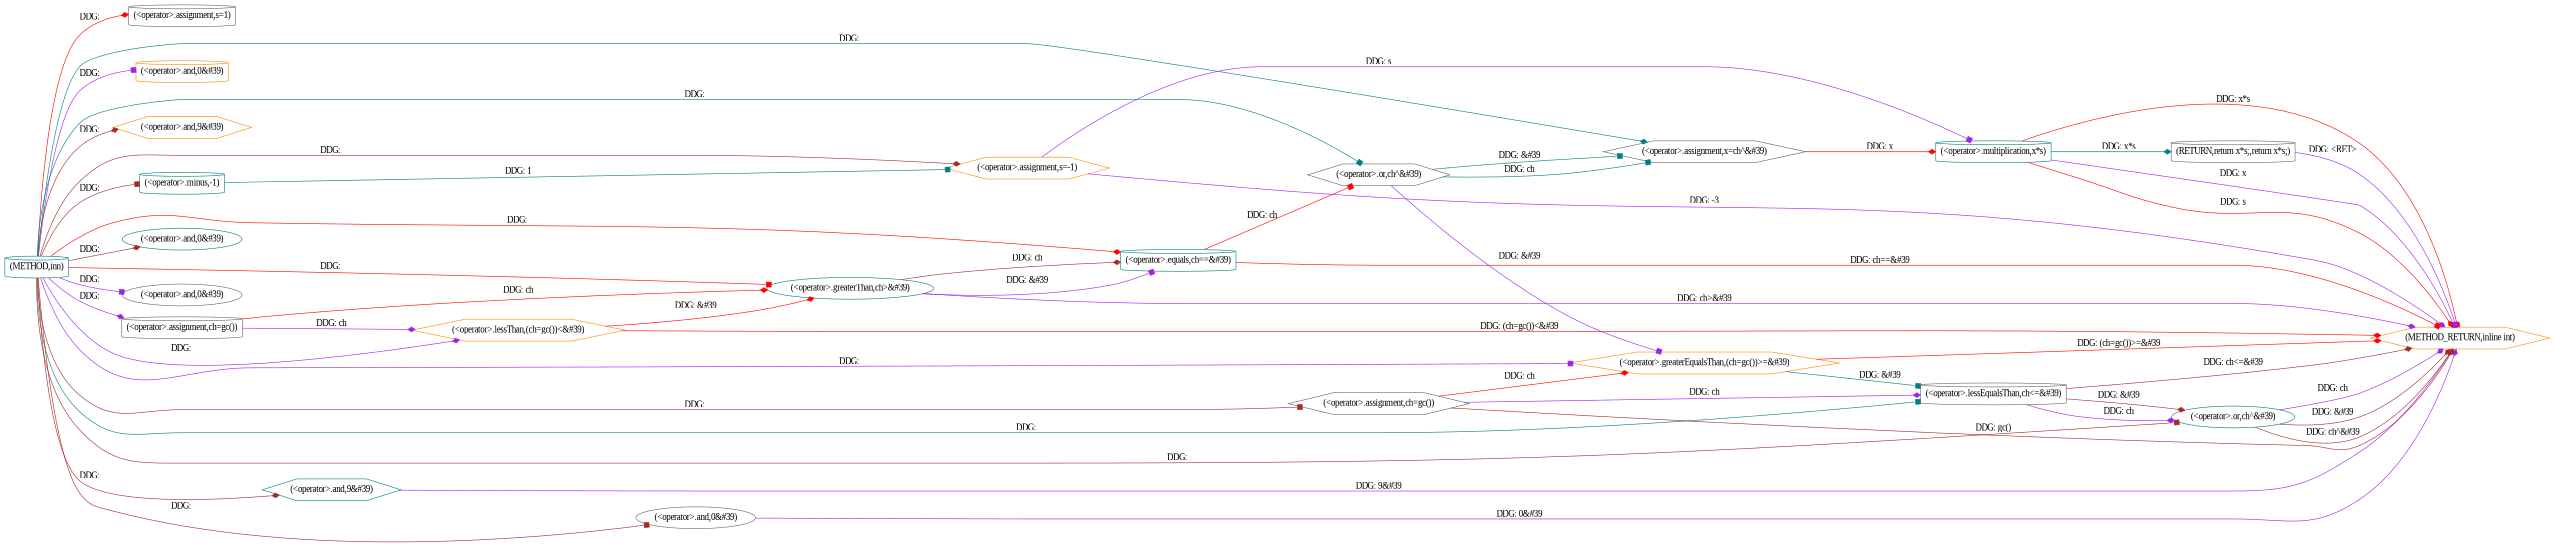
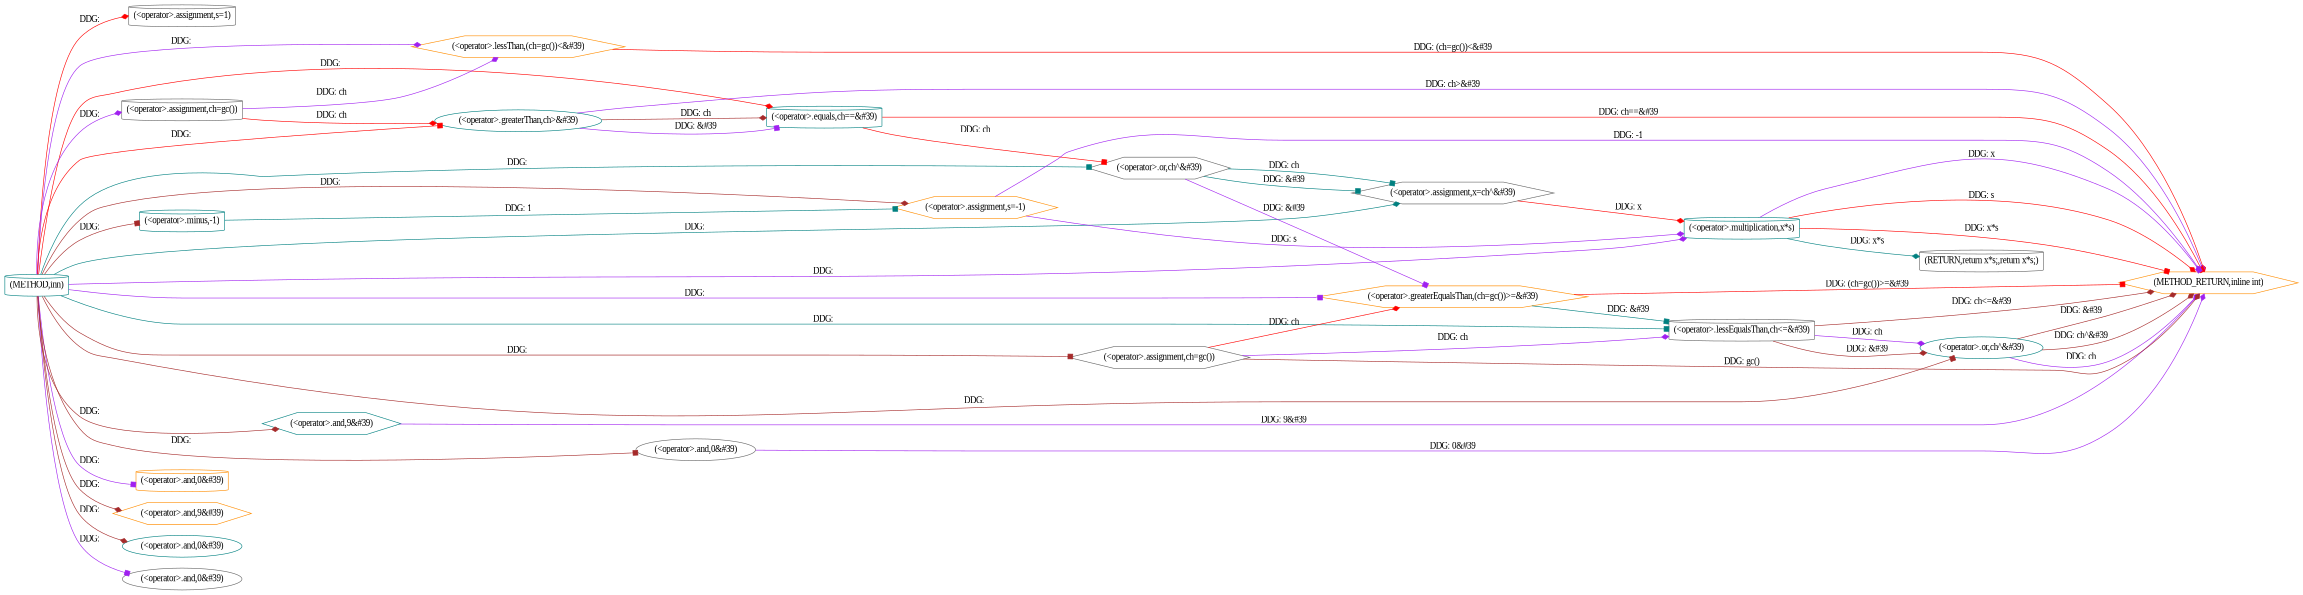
  digraph {
    fontname="Liberation Serif"
    rankdir=LR
    node [color=gray40 fontname="Liberation Serif" shape=cylinder]
    edge [arrowhead=diamond color=purple fontname="Liberation Serif"]
    n1 [color=teal label="(METHOD,inn)"]
    n2 [label="(<operator>.assignment,s=1)"]
    n3 [color=darkorange label="(<operator>.lessThan,(ch=gc())<&#39)" shape=hexagon]
    n4 [color=darkorange label="(<operator>.and,0&#39)"]
    n5 [color=teal label="(<operator>.greaterThan,ch>&#39)" shape=ellipse]
    n6 [color=darkorange label="(<operator>.and,9&#39)" shape=hexagon]
    n7 [color=teal label="(<operator>.equals,ch==&#39)"]
    n8 [color=darkorange label="(<operator>.assignment,s=-1)" shape=hexagon]
    n9 [label="(<operator>.assignment,x=ch^&#39)" shape=hexagon]
    n10 [color=teal label="(<operator>.and,0&#39)" shape=ellipse]
    n11 [color=darkorange label="(<operator>.greaterEqualsThan,(ch=gc())>=&#39)" shape=hexagon]
    n12 [label="(<operator>.and,0&#39)" shape=ellipse]
    n13 [label="(<operator>.lessEqualsThan,ch<=&#39)"]
    n14 [color=teal label="(<operator>.and,9&#39)" shape=hexagon]
    n15 [color=teal label="(<operator>.or,ch^&#39)" shape=ellipse]
    n16 [label="(<operator>.and,0&#39)" shape=ellipse]
    n17 [color=teal label="(<operator>.multiplication,x*s)"]
    n18 [label="(<operator>.assignment,ch=gc())"]
    n19 [color=teal label="(<operator>.minus,-1)"]
    n20 [label="(<operator>.or,ch^&#39)" shape=hexagon]
    n21 [label="(<operator>.assignment,ch=gc())" shape=hexagon]
    n22 [color=darkorange label="(METHOD_RETURN,inline int)" shape=hexagon]
    n23 [label="(RETURN,return x*s;,return x*s;)"]
    n1 -> n2 [color=red label="DDG: "]
    n1 -> n3 [label="DDG: "]
    n1 -> n4 [arrowhead=box label="DDG: "]
    n1 -> n5 [arrowhead=box color=red label="DDG: "]
    n1 -> n6 [color=brown label="DDG: "]
    n1 -> n7 [color=red label="DDG: "]
    n1 -> n8 [color=brown label="DDG: "]
    n1 -> n9 [color=teal label="DDG: "]
    n1 -> n10 [color=brown label="DDG: "]
    n1 -> n11 [arrowhead=box label="DDG: "]
    n1 -> n12 [arrowhead=box label="DDG: "]
    n1 -> n13 [arrowhead=box color=teal label="DDG: "]
    n1 -> n14 [color=brown label="DDG: "]
    n1 -> n15 [arrowhead=box color=brown label="DDG: "]
    n1 -> n16 [arrowhead=box color=brown label="DDG: "]
+   n1 -> n17 [label="DDG: "]
    n1 -> n18 [label="DDG: "]
    n1 -> n19 [arrowhead=box color=brown label="DDG: "]
    n1 -> n20 [arrowhead=box color=teal label="DDG: "]
    n1 -> n21 [arrowhead=box color=brown label="DDG: "]
-   n3 -> n5 [color=red label="DDG: &#39"]
    n3 -> n22 [color=red label="DDG: (ch=gc())<&#39"]
    n5 -> n7 [color=brown label="DDG: ch"]
    n5 -> n7 [arrowhead=box label="DDG: &#39"]
    n5 -> n22 [label="DDG: ch>&#39"]
    n7 -> n20 [arrowhead=box color=red label="DDG: ch"]
    n7 -> n22 [arrowhead=box color=red label="DDG: ch==&#39"]
-   n8 -> n17 [arrowhead=box label="DDG: s"]
-   n8 -> n22 [label="DDG: -3"]
+   n8 -> n17 [label="DDG: s"]
+   n8 -> n22 [label="DDG: -1"]
    n9 -> n17 [color=red label="DDG: x"]
    n11 -> n13 [arrowhead=box color=teal label="DDG: &#39"]
-   n11 -> n22 [color=red label="DDG: (ch=gc())>=&#39"]
+   n11 -> n22 [arrowhead=box color=red label="DDG: (ch=gc())>=&#39"]
    n13 -> n15 [label="DDG: ch"]
    n13 -> n15 [color=brown label="DDG: &#39"]
    n13 -> n22 [color=brown label="DDG: ch<=&#39"]
    n14 -> n22 [label="DDG: 9&#39"]
    n15 -> n22 [label="DDG: ch"]
    n15 -> n22 [color=brown label="DDG: &#39"]
    n15 -> n22 [color=brown label="DDG: ch^&#39"]
    n16 -> n22 [label="DDG: 0&#39"]
    n17 -> n22 [arrowhead=box label="DDG: x"]
    n17 -> n22 [color=red label="DDG: s"]
    n17 -> n22 [arrowhead=box color=red label="DDG: x*s"]
    n17 -> n23 [color=teal label="DDG: x*s"]
    n18 -> n3 [label="DDG: ch"]
    n18 -> n5 [color=red label="DDG: ch"]
    n19 -> n8 [arrowhead=box color=teal label="DDG: 1"]
    n20 -> n9 [arrowhead=box color=teal label="DDG: ch"]
    n20 -> n9 [arrowhead=box color=teal label="DDG: &#39"]
    n20 -> n11 [arrowhead=box label="DDG: &#39"]
    n21 -> n11 [color=red label="DDG: ch"]
    n21 -> n13 [label="DDG: ch"]
    n21 -> n22 [color=brown label="DDG: gc()"]
-   n23 -> n22 [arrowhead=box label="DDG: <RET>"]
  }
